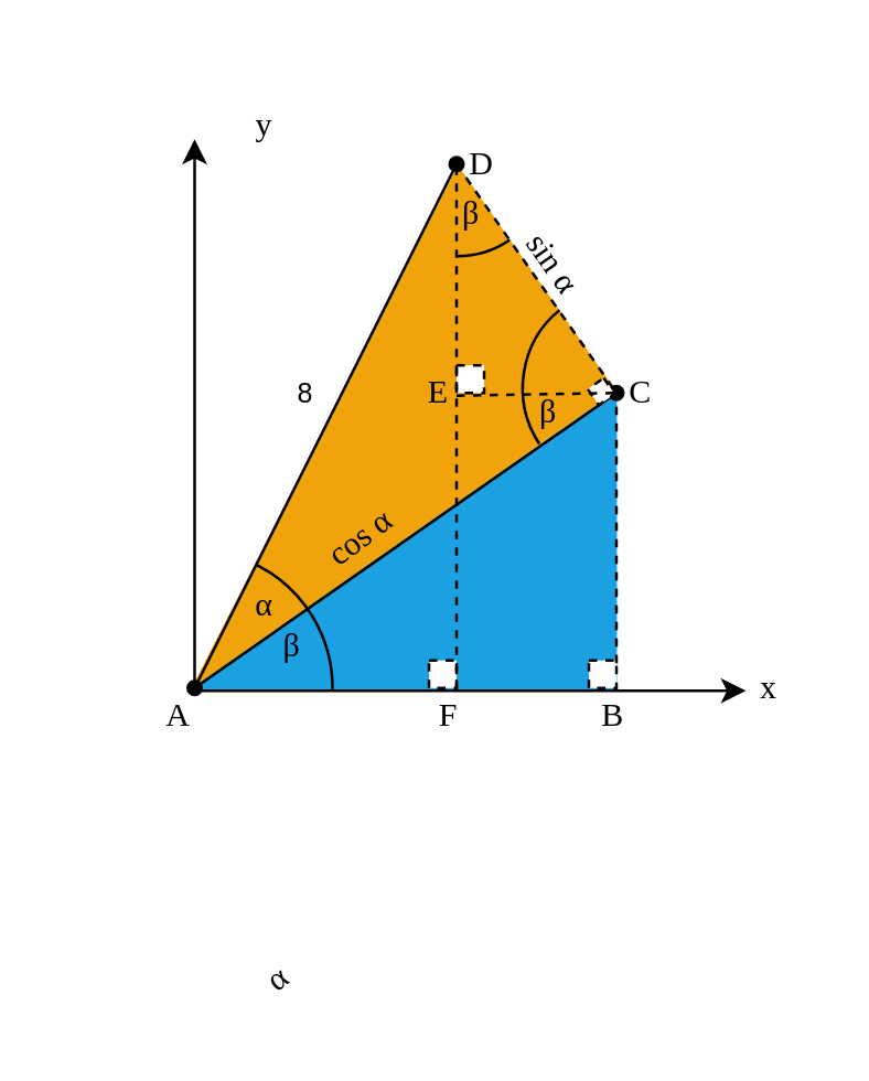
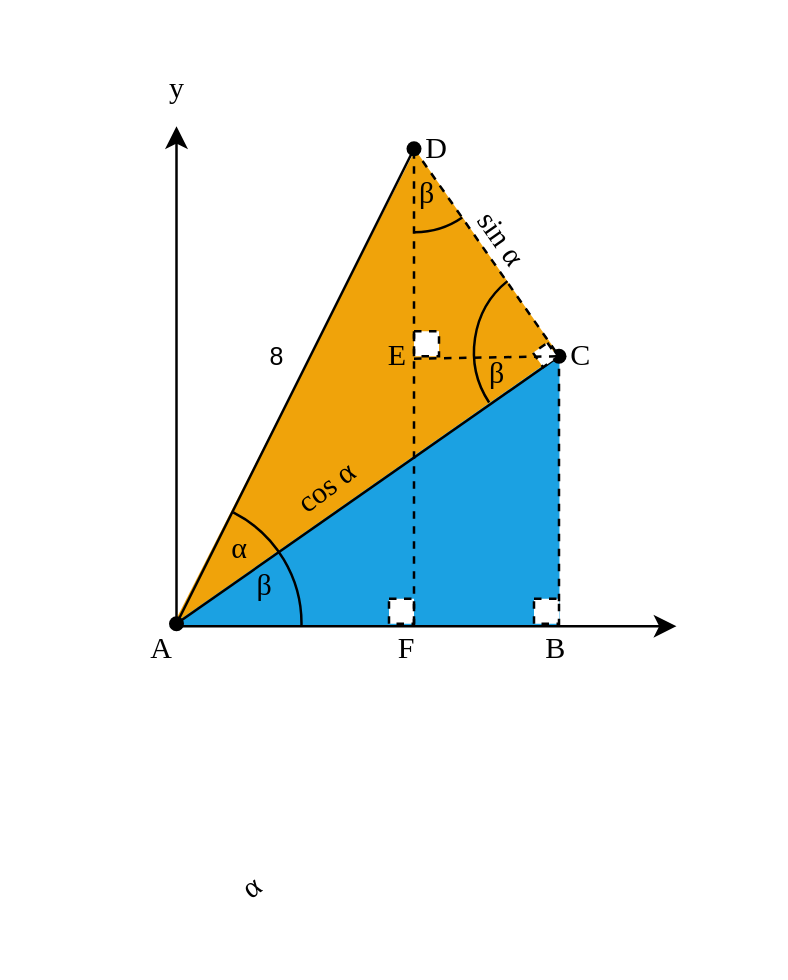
  <mxCell id="0" />
  <mxCell id="1" parent="0" />
  <mxCell id="2" value="" style="group" parent="1" vertex="1" connectable="0"><mxGeometry x="55" y="20" width="238" height="279" as="geometry" /></mxCell>
  <mxCell id="3" value="" style="verticalLabelPosition=bottom;verticalAlign=top;html=1;shape=mxgraph.basic.orthogonal_triangle;flipV=0;flipH=1;fillColor=#1ba1e2;fontColor=#ffffff;strokeColor=none;" parent="2" vertex="1"><mxGeometry x="12.18" y="121" width="156" height="109" as="geometry" /></mxCell>
  <mxCell id="4" value="" style="verticalLabelPosition=bottom;verticalAlign=top;html=1;shape=mxgraph.basic.orthogonal_triangle;rotation=145;flipH=0;flipV=1;fillColor=#f0a30a;fontColor=#000000;strokeColor=none;" parent="2" vertex="1"><mxGeometry x="-31.82" y="84.27" width="188" height="100" as="geometry" /></mxCell>
  <mxCell id="5" value="" style="verticalLabelPosition=bottom;verticalAlign=top;html=1;shape=mxgraph.basic.arc;startAngle=0.075;endAngle=0.253;" parent="2" vertex="1"><mxGeometry x="-35" y="179" width="100" height="100" as="geometry" /></mxCell>
  <mxCell id="6" value="" style="endArrow=classic;html=1;rounded=0;strokeColor=light-dark(#000000,#FF3333);" parent="2" edge="1"><mxGeometry width="50" height="50" relative="1" as="geometry"><mxPoint x="15" y="230" as="sourcePoint" /><mxPoint x="15" y="30" as="targetPoint" /></mxGeometry></mxCell>
  <mxCell id="7" value="" style="endArrow=classic;html=1;rounded=0;fillColor=#a20025;strokeColor=light-dark(#000000,#3333FF);" parent="2" edge="1"><mxGeometry width="50" height="50" relative="1" as="geometry"><mxPoint x="15" y="230" as="sourcePoint" /><mxPoint x="215" y="230" as="targetPoint" /></mxGeometry></mxCell>
- <mxCell id="8" value="&lt;font style=&quot;color: light-dark(rgb(0, 0, 0), rgb(51, 51, 255));&quot; face=&quot;Times New Roman&quot;&gt;x&lt;/font&gt;" style="text;html=1;align=center;verticalAlign=middle;resizable=0;points=[];autosize=1;strokeColor=none;fillColor=none;" parent="2" vertex="1"><mxGeometry x="208" y="214" width="30" height="30" as="geometry" /></mxCell>
- <mxCell id="9" value="&lt;font style=&quot;color: light-dark(rgb(0, 0, 0), rgb(255, 51, 51));&quot; face=&quot;Times New Roman&quot;&gt;y&lt;/font&gt;" style="text;html=1;align=center;verticalAlign=middle;resizable=0;points=[];autosize=1;strokeColor=none;fillColor=none;" parent="2" vertex="1"><mxGeometry x="25" y="10" width="30" height="30" as="geometry" /></mxCell>
+ <mxCell id="9" value="&lt;font style=&quot;color: light-dark(rgb(0, 0, 0), rgb(255, 51, 51));&quot; face=&quot;Times New Roman&quot;&gt;y&lt;/font&gt;" style="text;html=1;align=center;verticalAlign=middle;resizable=0;points=[];autosize=1;strokeColor=none;fillColor=none;" parent="2" vertex="1"><mxGeometry width="30" height="30" as="geometry" /></mxCell>
  <mxCell id="10" value="" style="endArrow=none;html=1;rounded=0;entryX=0;entryY=0.5;entryDx=0;entryDy=0;strokeColor=light-dark(#000000,#FF9933);" parent="2" source="17" target="23" edge="1"><mxGeometry width="50" height="50" relative="1" as="geometry"><mxPoint x="50" y="159" as="sourcePoint" /><mxPoint x="100" y="109" as="targetPoint" /></mxGeometry></mxCell>
  <mxCell id="11" value="" style="endArrow=none;html=1;rounded=0;exitX=0.867;exitY=0.483;exitDx=0;exitDy=0;exitPerimeter=0;entryX=0.317;entryY=0.617;entryDx=0;entryDy=0;entryPerimeter=0;strokeColor=light-dark(#000000,#FF9933);" parent="2" source="17" target="20" edge="1"><mxGeometry width="50" height="50" relative="1" as="geometry"><mxPoint x="50" y="159" as="sourcePoint" /><mxPoint x="100" y="109" as="targetPoint" /></mxGeometry></mxCell>
  <mxCell id="12" value="" style="endArrow=none;html=1;rounded=0;exitX=0;exitY=0.5;exitDx=0;exitDy=0;dashed=1;" parent="2" source="19" target="22" edge="1"><mxGeometry width="50" height="50" relative="1" as="geometry"><mxPoint x="120" y="129" as="sourcePoint" /><mxPoint x="170" y="79" as="targetPoint" /></mxGeometry></mxCell>
  <mxCell id="13" value="" style="rounded=0;whiteSpace=wrap;html=1;dashed=1;" parent="2" vertex="1"><mxGeometry x="110" y="112" width="10" height="10" as="geometry" /></mxCell>
  <mxCell id="14" value="" style="whiteSpace=wrap;html=1;aspect=fixed;dashed=1;" parent="2" vertex="1"><mxGeometry x="100" y="219" width="10" height="10" as="geometry" /></mxCell>
  <mxCell id="15" value="" style="endArrow=none;html=1;rounded=0;entryX=0;entryY=0.5;entryDx=0;entryDy=0;dashed=1;exitX=1;exitY=1;exitDx=0;exitDy=0;" parent="2" source="14" target="19" edge="1"><mxGeometry width="50" height="50" relative="1" as="geometry"><mxPoint x="110" y="220" as="sourcePoint" /><mxPoint x="180" y="140" as="targetPoint" /></mxGeometry></mxCell>
  <mxCell id="16" value="" style="whiteSpace=wrap;html=1;aspect=fixed;dashed=1;" parent="2" vertex="1"><mxGeometry x="158" y="219" width="10" height="10" as="geometry" /></mxCell>
  <mxCell id="17" value="" style="shape=waypoint;sketch=0;size=6;pointerEvents=1;points=[];fillColor=none;resizable=0;rotatable=0;perimeter=centerPerimeter;snapToPoint=1;" parent="2" vertex="1"><mxGeometry x="5" y="219" width="20" height="20" as="geometry" /></mxCell>
  <mxCell id="18" value="" style="group" parent="2" vertex="1" connectable="0"><mxGeometry x="100" y="29" width="50" height="20" as="geometry" /></mxCell>
  <mxCell id="19" value="&lt;div align=&quot;left&quot;&gt;&lt;font face=&quot;Times New Roman&quot;&gt;&amp;nbsp;D&lt;/font&gt;&lt;/div&gt;" style="text;html=1;align=left;verticalAlign=middle;whiteSpace=wrap;rounded=0;" parent="18" vertex="1"><mxGeometry x="10" width="40" height="20" as="geometry" /></mxCell>
  <mxCell id="20" value="&#10;" style="shape=waypoint;sketch=0;size=6;pointerEvents=1;points=[];fillColor=none;resizable=0;rotatable=0;perimeter=centerPerimeter;snapToPoint=1;dashed=1;dashPattern=8 8;" parent="18" vertex="1"><mxGeometry width="20" height="20" as="geometry" /></mxCell>
  <mxCell id="21" value="" style="group" parent="2" vertex="1" connectable="0"><mxGeometry x="158" y="112" width="50" height="20" as="geometry" /></mxCell>
  <mxCell id="22" value="&#10;" style="shape=waypoint;sketch=0;size=6;pointerEvents=1;points=[];fillColor=none;resizable=0;rotatable=0;perimeter=centerPerimeter;snapToPoint=1;" parent="21" vertex="1"><mxGeometry width="20" height="20" as="geometry" /></mxCell>
  <mxCell id="23" value="&lt;div align=&quot;left&quot;&gt;&lt;font face=&quot;Times New Roman&quot;&gt;&amp;nbsp;C&lt;/font&gt;&lt;/div&gt;" style="text;html=1;align=left;verticalAlign=middle;whiteSpace=wrap;rounded=0;" parent="21" vertex="1"><mxGeometry x="10" width="40" height="20" as="geometry" /></mxCell>
  <mxCell id="24" value="" style="rounded=0;whiteSpace=wrap;html=1;direction=south;rotation=325;dashed=1;" parent="21" vertex="1"><mxGeometry x="1" y="6" width="7" height="7" as="geometry" /></mxCell>
  <mxCell id="25" value="&lt;font style=&quot;font-size: 10px; color: light-dark(rgb(0, 0, 0), rgb(255, 153, 51));&quot;&gt;8&lt;/font&gt;" style="text;html=1;align=center;verticalAlign=middle;resizable=0;points=[];autosize=1;strokeColor=none;fillColor=none;" parent="2" vertex="1"><mxGeometry x="40" y="107" width="30" height="30" as="geometry" /></mxCell>
  <mxCell id="26" value="&lt;div align=&quot;left&quot;&gt;&lt;font face=&quot;Times New Roman&quot;&gt;&amp;nbsp;A&lt;/font&gt;&lt;/div&gt;" style="text;html=1;align=left;verticalAlign=middle;whiteSpace=wrap;rounded=0;" parent="2" vertex="1"><mxGeometry y="229" width="40" height="20" as="geometry" /></mxCell>
  <mxCell id="27" value="&lt;div align=&quot;left&quot;&gt;&lt;font face=&quot;Times New Roman&quot;&gt;&amp;nbsp;F&lt;/font&gt;&lt;/div&gt;" style="text;html=1;align=left;verticalAlign=middle;whiteSpace=wrap;rounded=0;" parent="2" vertex="1"><mxGeometry x="99" y="229" width="40" height="20" as="geometry" /></mxCell>
  <mxCell id="28" value="&lt;div align=&quot;left&quot;&gt;&lt;font face=&quot;Times New Roman&quot;&gt;&amp;nbsp;B&lt;/font&gt;&lt;/div&gt;" style="text;html=1;align=left;verticalAlign=middle;whiteSpace=wrap;rounded=0;" parent="2" vertex="1"><mxGeometry x="158" y="229" width="40" height="20" as="geometry" /></mxCell>
  <mxCell id="29" value="&lt;div align=&quot;left&quot;&gt;&lt;font face=&quot;Times New Roman&quot;&gt;&amp;nbsp;E&lt;/font&gt;&lt;/div&gt;" style="text;html=1;align=left;verticalAlign=middle;whiteSpace=wrap;rounded=0;" parent="2" vertex="1"><mxGeometry x="95" y="112" width="40" height="20" as="geometry" /></mxCell>
  <mxCell id="30" value="&lt;font face=&quot;Times New Roman&quot;&gt;sin&lt;span lang=&quot;en&quot; class=&quot;BxUVEf ILfuVd&quot;&gt;&lt;span class=&quot;hgKElc&quot;&gt;&amp;nbsp;α&lt;/span&gt;&lt;/span&gt;&lt;/font&gt;" style="text;html=1;align=center;verticalAlign=middle;resizable=0;points=[];autosize=1;strokeColor=none;fillColor=none;rotation=55;" parent="2" vertex="1"><mxGeometry x="120" y="60" width="50" height="30" as="geometry" /></mxCell>
  <mxCell id="31" value="&lt;font face=&quot;Times New Roman&quot;&gt;&lt;span lang=&quot;en&quot; class=&quot;BxUVEf ILfuVd&quot;&gt;&lt;span class=&quot;hgKElc&quot;&gt;cos&amp;nbsp;&lt;/span&gt;&lt;/span&gt;&lt;/font&gt;&lt;font face=&quot;Times New Roman&quot;&gt;&lt;span lang=&quot;en&quot; class=&quot;BxUVEf ILfuVd&quot;&gt;&lt;span class=&quot;hgKElc&quot;&gt;α&lt;/span&gt;&lt;/span&gt;&lt;/font&gt;" style="text;html=1;align=center;verticalAlign=middle;resizable=0;points=[];autosize=1;strokeColor=none;fillColor=none;rotation=323;" parent="2" vertex="1"><mxGeometry x="50" y="160" width="50" height="30" as="geometry" /></mxCell>
  <mxCell id="32" value="&lt;font face=&quot;Times New Roman&quot;&gt;&lt;span lang=&quot;en&quot; class=&quot;BxUVEf ILfuVd&quot;&gt;&lt;span class=&quot;hgKElc&quot;&gt;α&lt;/span&gt;&lt;/span&gt;&lt;/font&gt;" style="text;html=1;align=center;verticalAlign=middle;resizable=0;points=[];autosize=1;strokeColor=none;fillColor=none;" parent="2" vertex="1"><mxGeometry x="25" y="184.27" width="30" height="30" as="geometry" /></mxCell>
  <mxCell id="33" value="&lt;span data-huuid=&quot;11080961971377987387&quot;&gt;&lt;span&gt;&lt;font face=&quot;Times New Roman&quot;&gt;β&lt;/font&gt;&lt;/span&gt;&lt;/span&gt;" style="text;html=1;align=center;verticalAlign=middle;resizable=0;points=[];autosize=1;strokeColor=none;fillColor=none;" parent="2" vertex="1"><mxGeometry x="35" y="199.0" width="30" height="30" as="geometry" /></mxCell>
  <mxCell id="34" value="" style="verticalLabelPosition=bottom;verticalAlign=top;html=1;shape=mxgraph.basic.arc;startAngle=0.655;endAngle=0.894;" vertex="1" parent="2"><mxGeometry x="134" y="84.27" width="70" height="72" as="geometry" /></mxCell>
  <mxCell id="35" value="&lt;span data-huuid=&quot;11080961971377987387&quot;&gt;&lt;span&gt;&lt;font face=&quot;Times New Roman&quot;&gt;β&lt;/font&gt;&lt;/span&gt;&lt;/span&gt;" style="text;html=1;align=center;verticalAlign=middle;resizable=0;points=[];autosize=1;strokeColor=none;fillColor=none;fontColor=light-dark(#000000,#62A0EA);" vertex="1" parent="2"><mxGeometry x="128" y="114" width="30" height="30" as="geometry" /></mxCell>
  <mxCell id="36" value="" style="verticalLabelPosition=bottom;verticalAlign=top;html=1;shape=mxgraph.basic.arc;startAngle=0.404;endAngle=0.5;aspect=fixed;" vertex="1" parent="2"><mxGeometry x="77" y="5.64" width="66.73" height="66.73" as="geometry" /></mxCell>
  <mxCell id="37" value="&lt;span data-huuid=&quot;11080961971377987387&quot;&gt;&lt;span&gt;&lt;font face=&quot;Times New Roman&quot;&gt;β&lt;/font&gt;&lt;/span&gt;&lt;/span&gt;" style="text;html=1;align=center;verticalAlign=middle;resizable=0;points=[];autosize=1;strokeColor=none;fillColor=none;fontColor=light-dark(#000000,#62A0EA);" vertex="1" parent="2"><mxGeometry x="100" y="42.37" width="30" height="30" as="geometry" /></mxCell>
  <mxCell id="38" value="" style="endArrow=none;html=1;rounded=0;entryX=0.457;entryY=0.671;entryDx=0;entryDy=0;entryPerimeter=0;dashed=1;" parent="1" target="22" edge="1"><mxGeometry width="50" height="50" relative="1" as="geometry"><mxPoint x="223" y="240" as="sourcePoint" /><mxPoint x="235" y="160" as="targetPoint" /></mxGeometry></mxCell>
  <mxCell id="39" value="" style="endArrow=none;html=1;rounded=0;entryX=0;entryY=0.5;entryDx=0;entryDy=0;dashed=1;" parent="1" target="23" edge="1"><mxGeometry width="50" height="50" relative="1" as="geometry"><mxPoint x="165" y="143" as="sourcePoint" /><mxPoint x="225" y="100" as="targetPoint" /></mxGeometry></mxCell>
  <mxCell id="40" value="&lt;font face=&quot;Times New Roman&quot;&gt;&lt;span lang=&quot;en&quot; class=&quot;BxUVEf ILfuVd&quot;&gt;&lt;span class=&quot;hgKElc&quot;&gt;α&lt;/span&gt;&lt;/span&gt;&lt;/font&gt;" style="text;html=1;align=center;verticalAlign=middle;resizable=0;points=[];autosize=1;strokeColor=none;fillColor=none;rotation=323;" parent="1" vertex="1"><mxGeometry x="85" y="340" width="30" height="30" as="geometry" /></mxCell>
